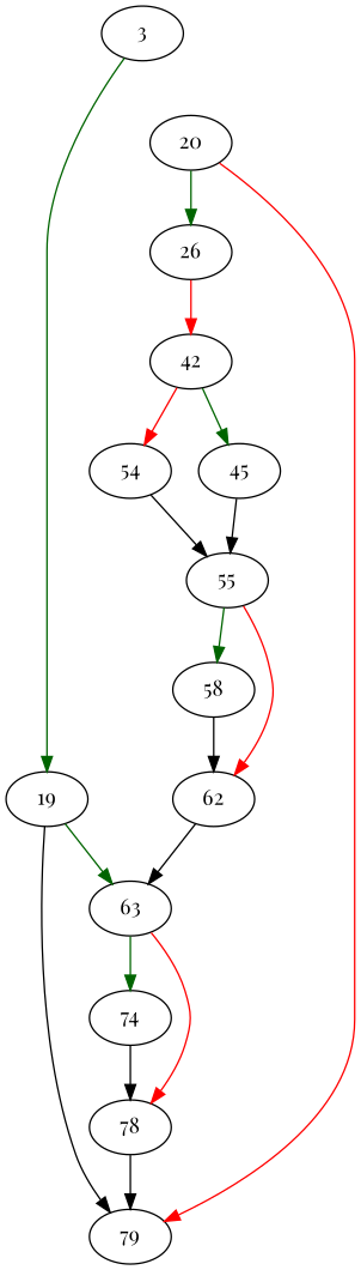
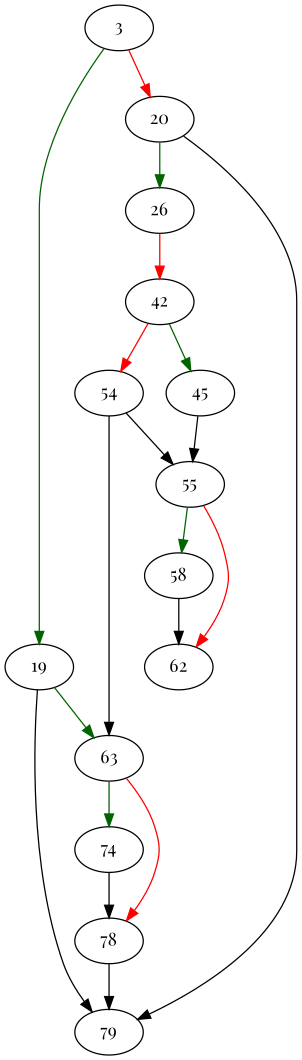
  strict digraph {
    fontname="Playfair Display"
    node [fontname="Playfair Display"]
    edge [fontname="Playfair Display"]
    3 [entry=true]
    19
    20
    79
    63
    26
    42
    74
    78
    45
    54
    55
    58
    62
    3 -> 19 [color=darkgreen cond=true]
+   3 -> 20 [color=red cond=false]
    19 -> 79
    19 -> 63 [color=darkgreen cond=true]
-   20 -> 79 [color=red cond=false]
+   20 -> 79 [color=black cond=false]
    20 -> 26 [color=darkgreen cond=true]
    63 -> 74 [color=darkgreen cond=true]
    63 -> 78 [color=red cond=false]
    26 -> 42 [color=red cond=false]
    42 -> 45 [color=darkgreen cond=true]
    42 -> 54 [color=red cond=false]
    74 -> 78
    78 -> 79
    45 -> 55
    54 -> 55
    55 -> 58 [color=darkgreen cond=true]
    55 -> 62 [color=red cond=false]
    58 -> 62
-   62 -> 63
+   54 -> 63
  }
